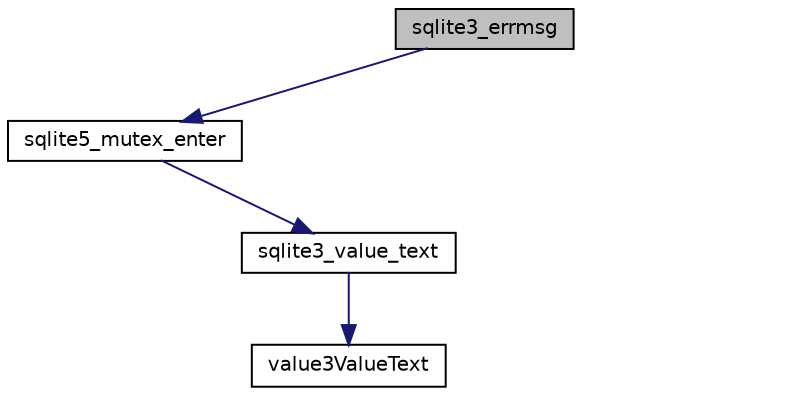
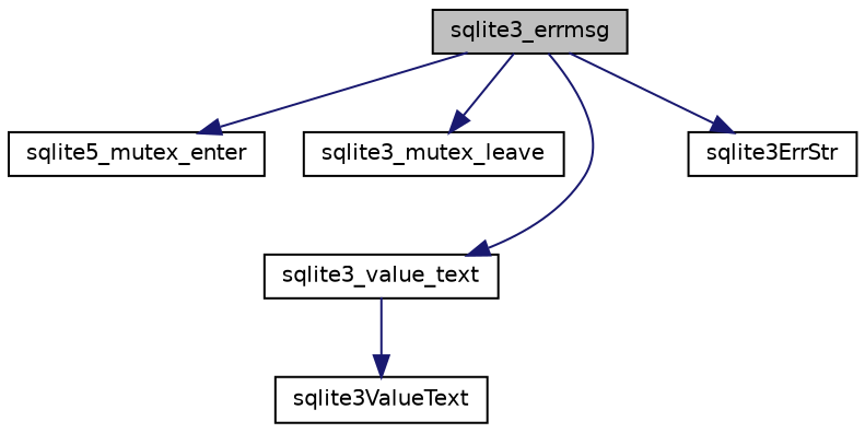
  digraph {
    rankdir=TB
    node [color=black fillcolor=white fontname=Helvetica fontsize=10 shape=record style=filled]
    edge [color=midnightblue fontname=Helvetica fontsize=10 labelfontname=Helvetica labelfontsize=10 style=solid]
    n1 [fillcolor=grey75 fontcolor=black height=0.2 label=sqlite3_errmsg width=0.4]
    n2 [height=0.2 label=sqlite5_mutex_enter width=0.4]
+   n3 [height=0.2 label=sqlite3_mutex_leave width=0.4]
    n4 [height=0.2 label=sqlite3_value_text width=0.4]
-   n6 [height=0.2 label=value3ValueText width=0.4]
+   n5 [height=0.2 label=sqlite3ErrStr width=0.4]
+   n6 [height=0.2 label=sqlite3ValueText width=0.4]
    n1 -> n2
-   n2 -> n4
+   n1 -> n3
+   n1 -> n4
+   n1 -> n5
    n4 -> n6
  }
